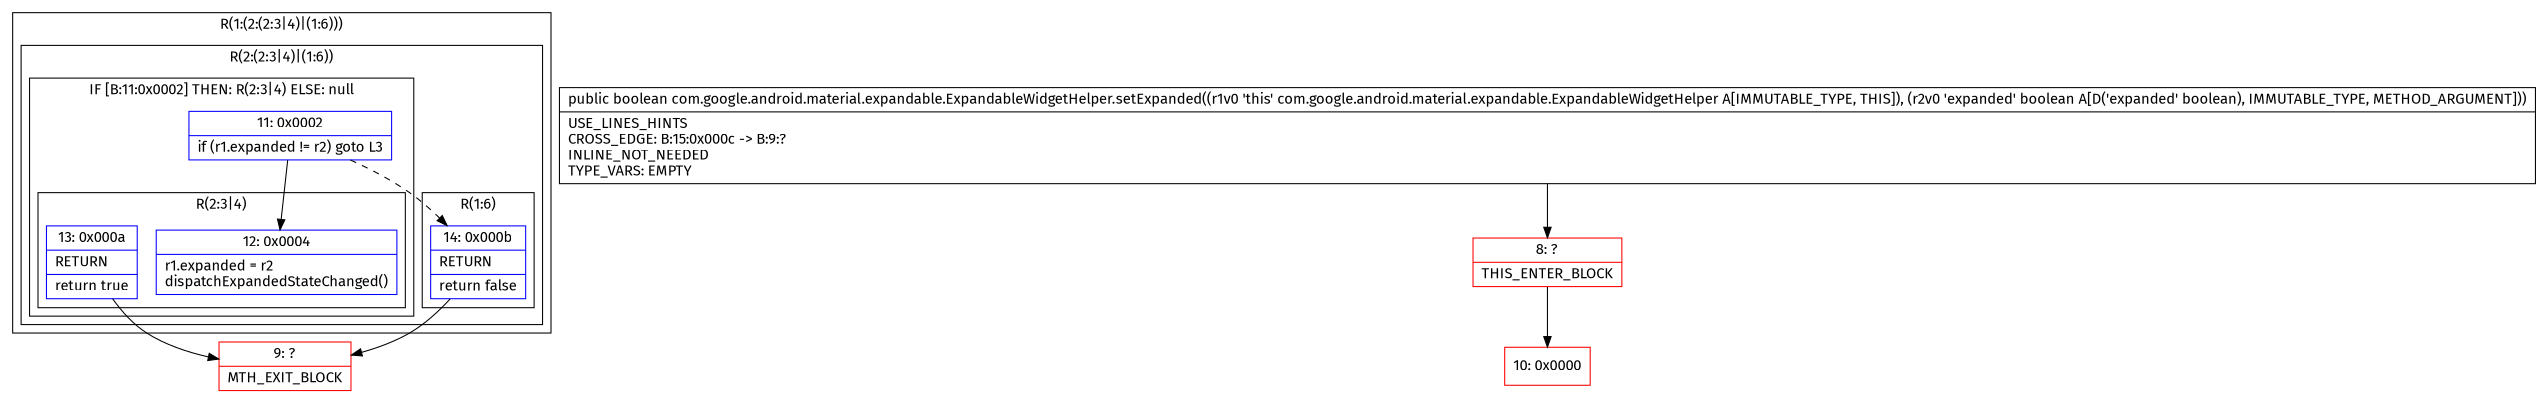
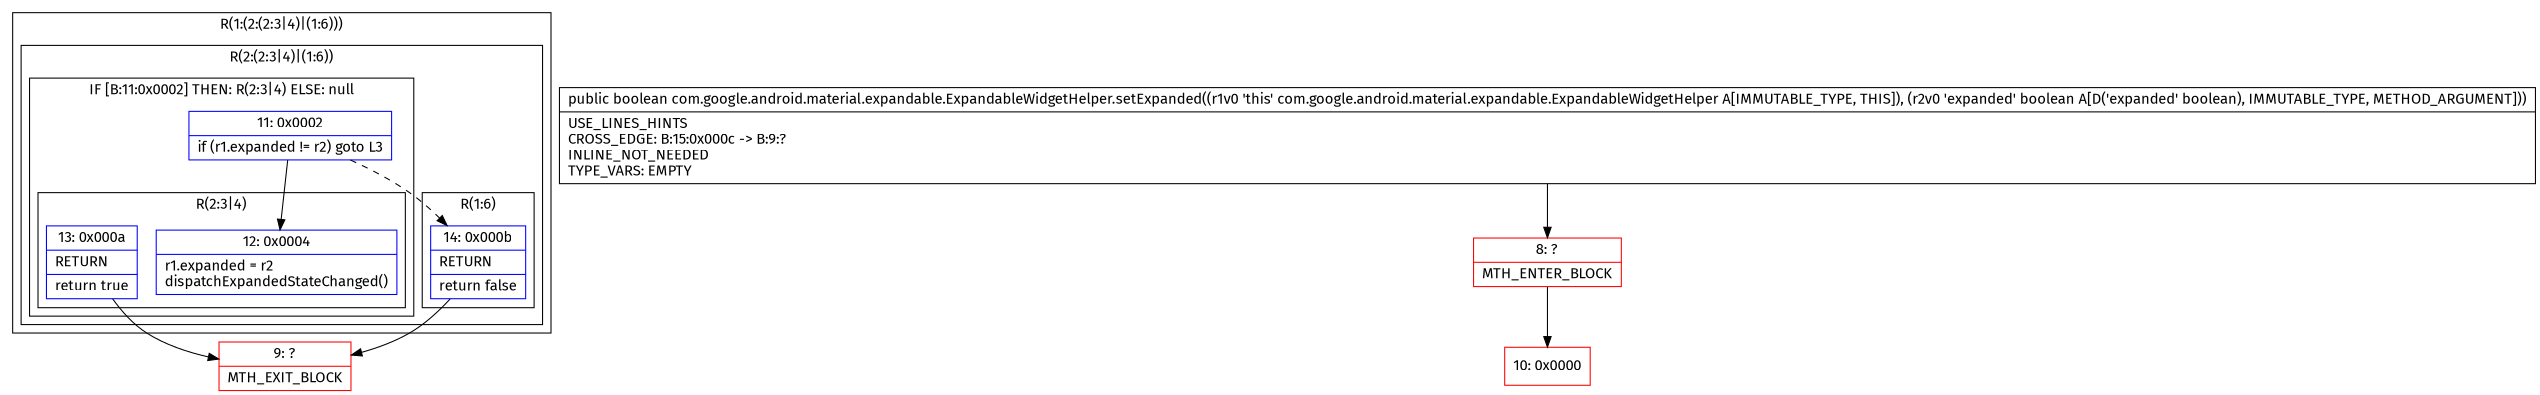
  digraph {
    fontname="Fira Sans"
    node [color=blue fontname="Fira Sans" shape=record]
    edge [fontname="Fira Sans"]
    n1 [label="{12\:\ 0x0004|r1.expanded = r2\ldispatchExpandedStateChanged()\l}"]
    n2 [label="{13\:\ 0x000a|RETURN\l|return true\l}"]
    n3 [label="{11\:\ 0x0002|if (r1.expanded != r2) goto L3\l}"]
    n4 [label="{14\:\ 0x000b|RETURN\l|return false\l}"]
    n5 [color=red label="{9\:\ ?|MTH_EXIT_BLOCK\l}"]
-   n6 [color=red label="{8\:\ ?|THIS_ENTER_BLOCK\l}"]
+   n6 [color=red label="{8\:\ ?|MTH_ENTER_BLOCK\l}"]
    n7 [color=red label="{10\:\ 0x0000}"]
    n8 [label="{public boolean com.google.android.material.expandable.ExpandableWidgetHelper.setExpanded((r1v0 'this' com.google.android.material.expandable.ExpandableWidgetHelper A[IMMUTABLE_TYPE, THIS]), (r2v0 'expanded' boolean A[D('expanded' boolean), IMMUTABLE_TYPE, METHOD_ARGUMENT]))  | USE_LINES_HINTS\lCROSS_EDGE: B:15:0x000c \-\> B:9:?\lINLINE_NOT_NEEDED\lTYPE_VARS: EMPTY\l}" color=""]
    subgraph cluster_1 {
      label="R(1:(2:(2:3|4)|(1:6)))"
      subgraph cluster_2 {
        label="R(2:(2:3|4)|(1:6))"
        subgraph cluster_3 {
          label="IF [B:11:0x0002] THEN: R(2:3|4) ELSE: null"
          n3
          subgraph cluster_4 {
            label="R(2:3|4)"
            n1
            n2
          }
        }
        subgraph cluster_5 {
          label="R(1:6)"
          n4
        }
      }
    }
    n2 -> n5
    n3 -> n1
    n3 -> n4 [style=dashed]
    n4 -> n5
    n6 -> n7
    n8 -> n6
  }
